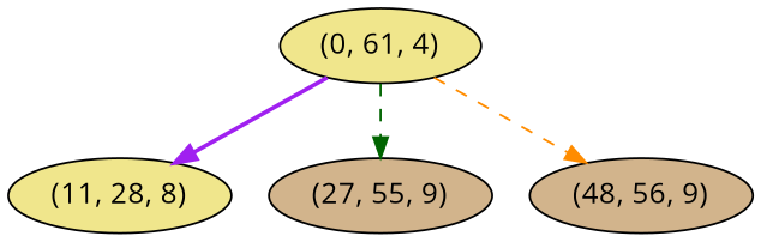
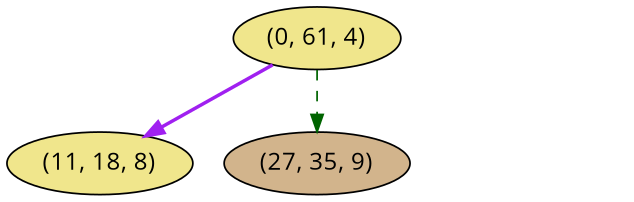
  digraph {
    fontname="Open Sans"
    node [fillcolor=khaki fontname="Open Sans" style=filled]
    edge [fontname="Open Sans" style=dashed]
    n1 [label="(0, 61, 4)"]
-   "(11, 18, 8)" [label="(11, 28, 8)"]
-   "(27, 35, 9)" [fillcolor=tan label="(27, 55, 9)"]
-   "(48, 56, 9)" [fillcolor=tan]
+   "(11, 18, 8)"
+   "(27, 35, 9)" [fillcolor=tan]
    n1 -> "(11, 18, 8)" [color=purple style=bold]
    n1 -> "(27, 35, 9)" [color=darkgreen]
-   n1 -> "(48, 56, 9)" [color=darkorange]
  }
